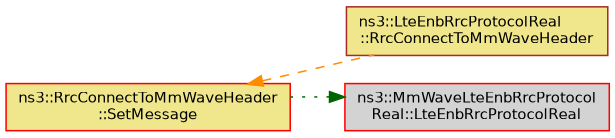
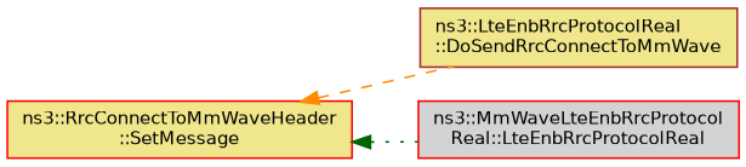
  digraph {
    rankdir=LR
    node [color=red fillcolor=khaki fontname=Helvetica fontsize=10 shape=record style=filled]
    edge [dir=back fontname=Helvetica fontsize=10 labelfontname=Helvetica labelfontsize=10]
    n1 [fontcolor=black height=0.2 label="ns3::RrcConnectToMmWaveHeader\l::SetMessage" width=0.4]
-   n2 [color=brown height=0.2 label="ns3::LteEnbRrcProtocolReal\l::RrcConnectToMmWaveHeader" width=0.4]
+   n2 [color=brown height=0.2 label="ns3::LteEnbRrcProtocolReal\l::DoSendRrcConnectToMmWave" width=0.4]
    n3 [fillcolor=lightgrey height=0.2 label="ns3::MmWaveLteEnbRrcProtocol\lReal::LteEnbRrcProtocolReal" width=0.4]
    n1 -> n2 [color=darkorange style=dashed]
-   n3 -> n1 [color=darkgreen style=dotted]
+   n1 -> n3 [color=darkgreen style=dotted]
  }
